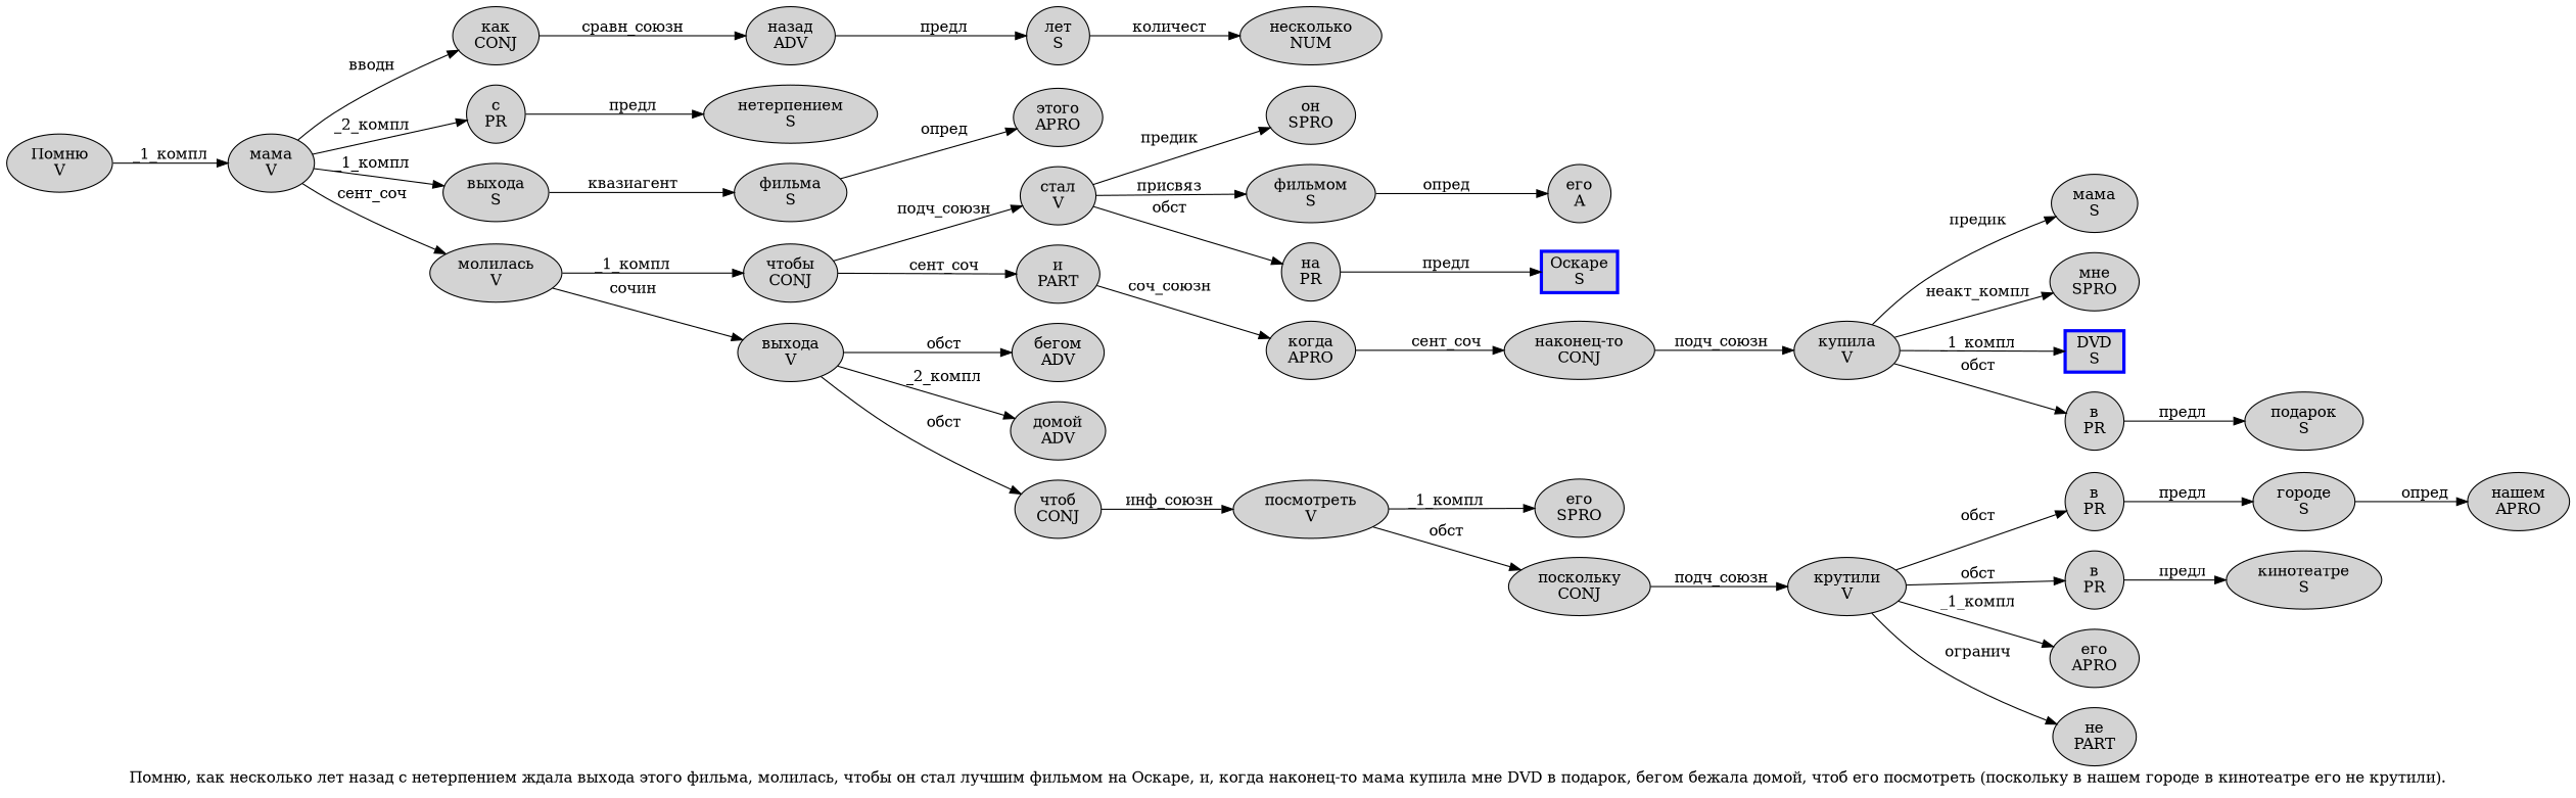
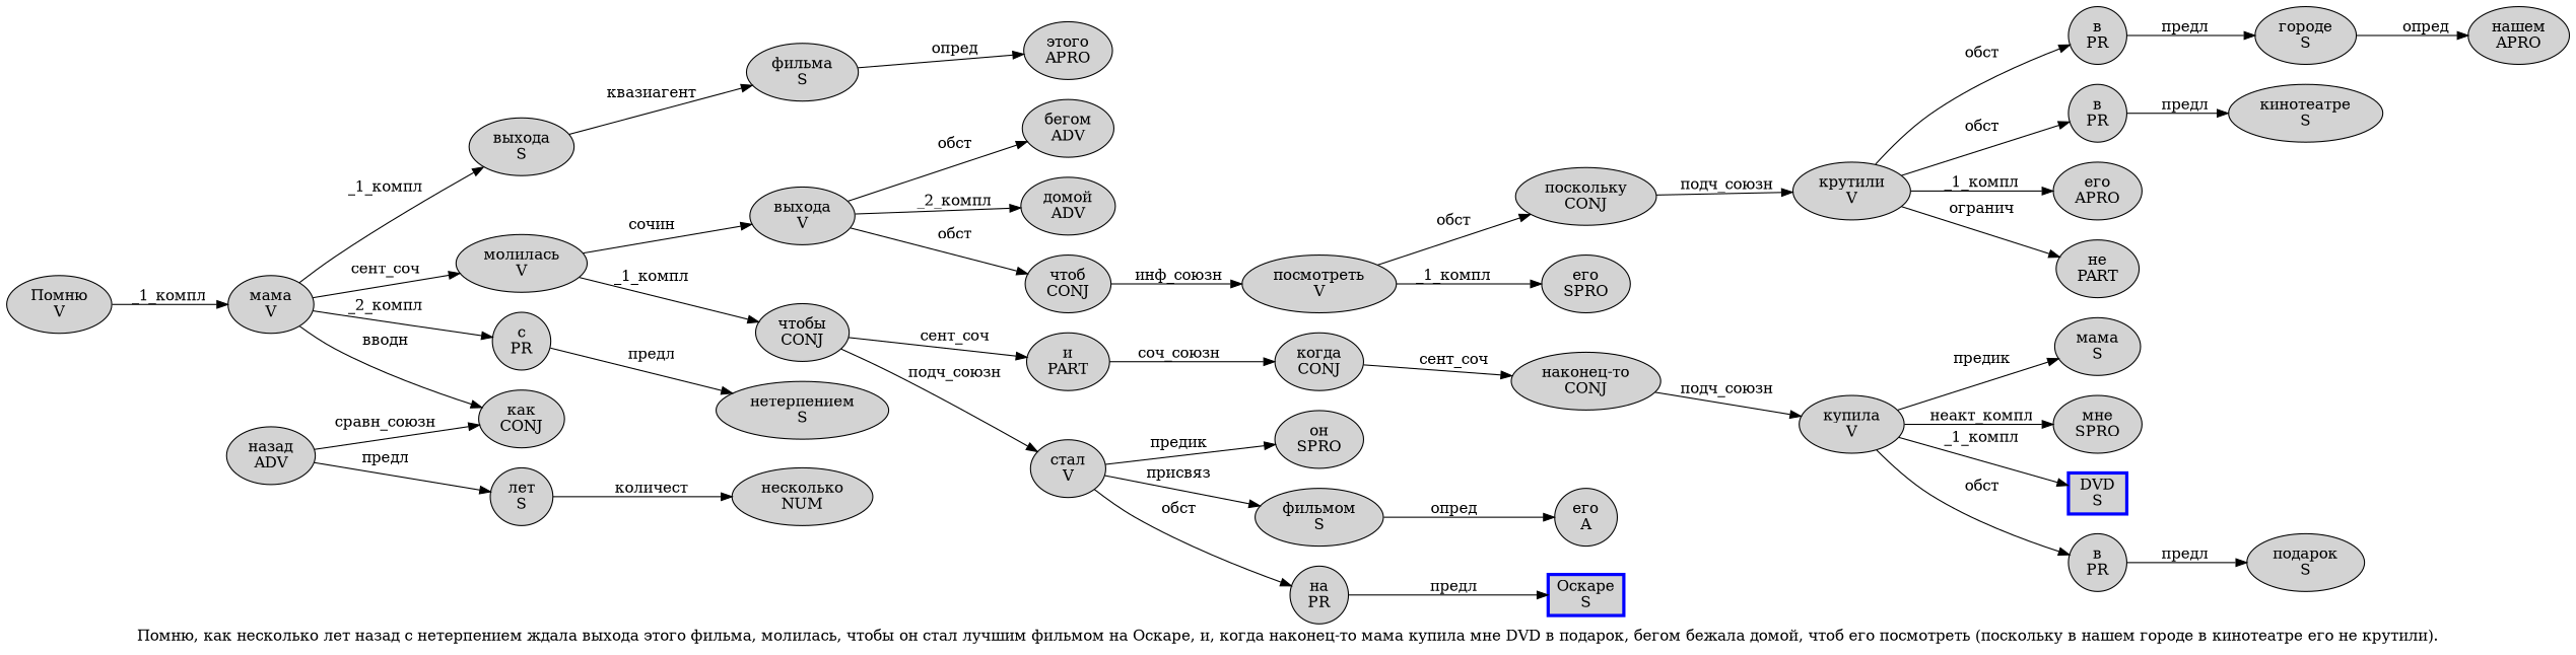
  digraph {
    label="Помню, как несколько лет назад с нетерпением ждала выхода этого фильма, молилась, чтобы он стал лучшим фильмом на Оскаре, и, когда наконец-то мама купила мне DVD в подарок, бегом бежала домой, чтоб его посмотреть (поскольку в нашем городе в кинотеатре его не крутили)."
    rankdir=LR
    node [fillcolor=lightgray penwidth=1 shape=ellipse style=filled]
    n1 [label="Помню\nV"]
    n2 [label="мама\nV"]
    n3 [label="как\nCONJ"]
    n4 [label="с\nPR"]
    n5 [label="выхода\nS"]
    n6 [label="молилась\nV"]
    n7 [label="назад\nADV"]
    n8 [label="лет\nS"]
    n9 [label="несколько\nNUM"]
    n10 [label="нетерпением\nS"]
    n11 [label="фильма\nS"]
    n12 [label="чтобы\nCONJ"]
    n13 [label="выхода\nV"]
    n14 [label="этого\nAPRO"]
    n15 [label="стал\nV"]
    n16 [label="и\nPART"]
    n17 [label="бегом\nADV"]
    n18 [label="домой\nADV"]
    n19 [label="чтоб\nCONJ"]
    n20 [label="он\nSPRO"]
    n21 [label="фильмом\nS"]
    n22 [label="на\nPR"]
-   n23 [label="когда\nAPRO"]
+   n23 [label="когда\nCONJ"]
    n24 [label="его\nA"]
    n25 [color=blue label="Оскаре\nS" penwidth=3 shape=box]
    n26 [label="наконец-то\nCONJ"]
    n27 [label="купила\nV"]
    n28 [label="мама\nS"]
    n29 [label="мне\nSPRO"]
    n30 [color=blue label="DVD\nS" penwidth=3 shape=box]
    n31 [label="в\nPR"]
    n32 [label="подарок\nS"]
    n33 [label="посмотреть\nV"]
    n34 [label="его\nSPRO"]
    n35 [label="поскольку\nCONJ"]
    n36 [label="крутили\nV"]
    n37 [label="в\nPR"]
    n38 [label="в\nPR"]
    n39 [label="его\nAPRO"]
    n40 [label="не\nPART"]
    n41 [label="городе\nS"]
    n42 [label="нашем\nAPRO"]
    n43 [label="кинотеатре\nS"]
    n1 -> n2 [label="_1_компл"]
    n2 -> n3 [label="вводн"]
    n2 -> n4 [label="_2_компл"]
    n2 -> n5 [label="_1_компл"]
    n2 -> n6 [label="сент_соч"]
-   n3 -> n7 [label="сравн_союзн"]
+   n7 -> n3 [label="сравн_союзн"]
    n4 -> n10 [label="предл"]
    n5 -> n11 [label="квазиагент"]
    n6 -> n12 [label="_1_компл"]
    n6 -> n13 [label="сочин"]
    n7 -> n8 [label="предл"]
    n8 -> n9 [label="количест"]
    n11 -> n14 [label="опред"]
    n12 -> n15 [label="подч_союзн"]
    n12 -> n16 [label="сент_соч"]
    n13 -> n17 [label="обст"]
    n13 -> n18 [label="_2_компл"]
    n13 -> n19 [label="обст"]
    n15 -> n20 [label="предик"]
    n15 -> n21 [label="присвяз"]
    n15 -> n22 [label="обст"]
    n16 -> n23 [label="соч_союзн"]
    n19 -> n33 [label="инф_союзн"]
    n21 -> n24 [label="опред"]
    n22 -> n25 [label="предл"]
    n23 -> n26 [label="сент_соч"]
    n26 -> n27 [label="подч_союзн"]
    n27 -> n28 [label="предик"]
    n27 -> n29 [label="неакт_компл"]
    n27 -> n30 [label="_1_компл"]
    n27 -> n31 [label="обст"]
    n31 -> n32 [label="предл"]
    n33 -> n34 [label="_1_компл"]
    n33 -> n35 [label="обст"]
    n35 -> n36 [label="подч_союзн"]
    n36 -> n37 [label="обст"]
    n36 -> n38 [label="обст"]
    n36 -> n39 [label="_1_компл"]
    n36 -> n40 [label="огранич"]
    n37 -> n41 [label="предл"]
    n38 -> n43 [label="предл"]
    n41 -> n42 [label="опред"]
  }
